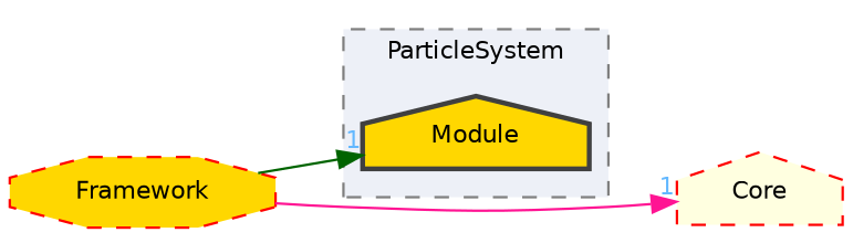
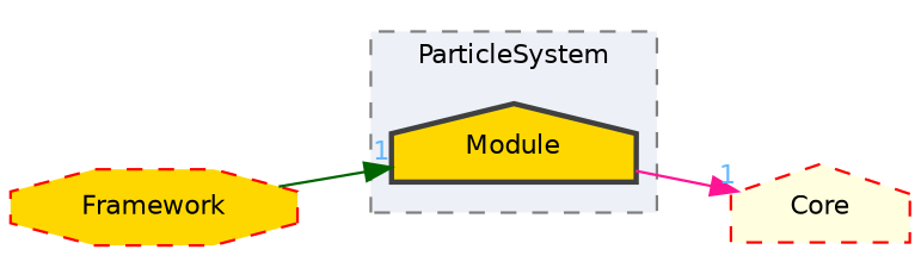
  digraph {
    compound=true
    rankdir=LR
    node [color=red fillcolor=gold fontname=Helvetica fontsize=10 shape=house style="filled,dashed"]
    edge [fontcolor=steelblue1 fontname=Helvetica fontsize=10 headlabel=1 labeldistance=1.5 labelfontname=Helvetica labelfontsize=10]
    n1 [color=grey25 height=0.2 label=Module style="filled,bold" width=0.4]
    n2 [fillcolor=lightyellow height=0.2 label=Core width=0.4]
    n3 [height=0.2 label=Framework shape=octagon width=0.4]
    subgraph cluster_1 {
      bgcolor="#edf0f7"
      fontname=Helvetica
      fontsize=10
      label=ParticleSystem
      pencolor=grey50
      style="filled,dashed"
      n1
    }
-   n3 -> n2 [color=deeppink]
+   n1 -> n2 [color=deeppink]
    n3 -> n1 [color=darkgreen]
  }
